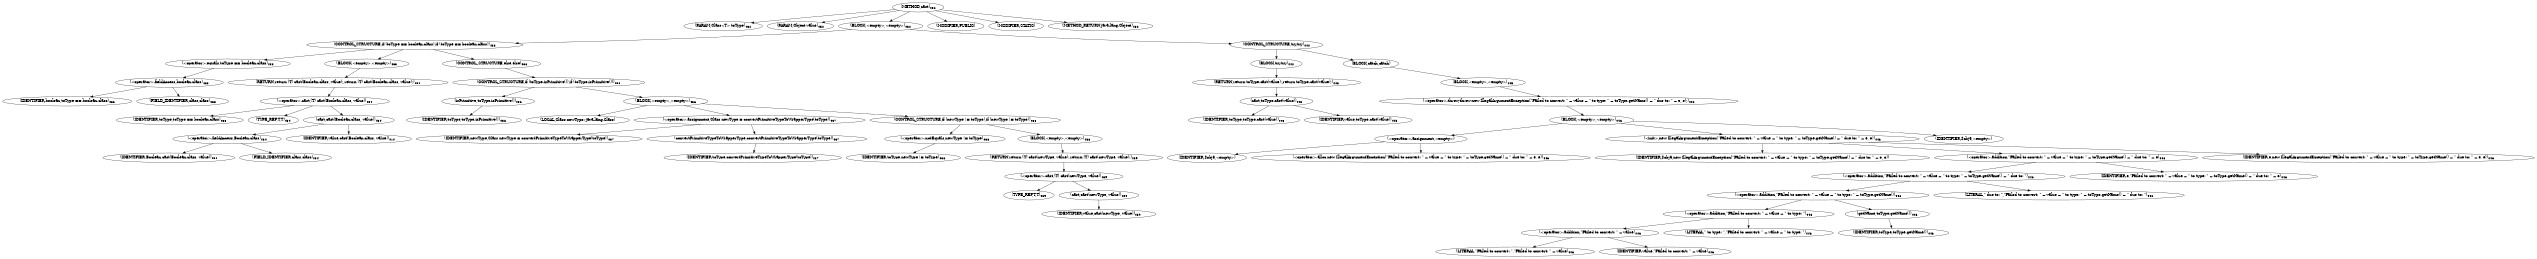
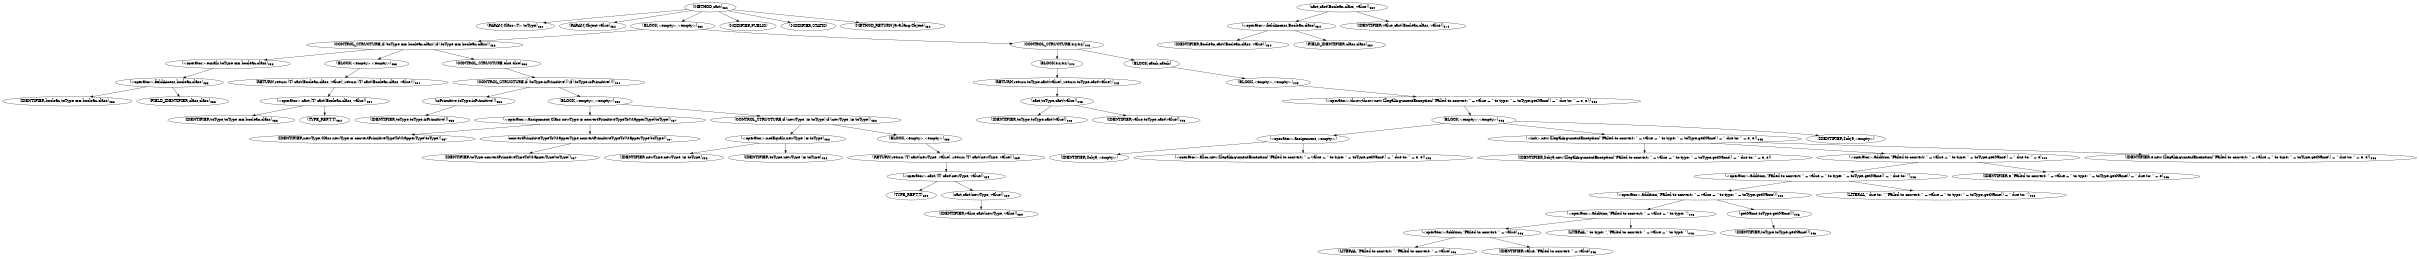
  digraph {
    n1 [label=<(METHOD,cast)<SUB>432</SUB>>]
    n2 [label=<(PARAM,Class&lt;T&gt; toType)<SUB>432</SUB>>]
    n3 [label=<(PARAM,Object value)<SUB>452</SUB>>]
    n4 [label=<(BLOCK,&lt;empty&gt;,&lt;empty&gt;)<SUB>432</SUB>>]
    n5 [label=<(MODIFIER,PUBLIC)>]
    n6 [label=<(MODIFIER,STATIC)>]
    n7 [label=<(METHOD_RETURN,java.lang.Object)<SUB>432</SUB>>]
    n8 [label=<(CONTROL_STRUCTURE,if (toType == boolean.class),if (toType == boolean.class))<SUB>433</SUB>>]
    n9 [label=<(CONTROL_STRUCTURE,try,try)<SUB>442</SUB>>]
    n10 [label=<(&lt;operator&gt;.equals,toType == boolean.class)<SUB>433</SUB>>]
    n11 [label=<(BLOCK,&lt;empty&gt;,&lt;empty&gt;)<SUB>433</SUB>>]
    n12 [label=<(CONTROL_STRUCTURE,else,else)<SUB>436</SUB>>]
    n13 [label=<(BLOCK,try,try)<SUB>442</SUB>>]
    n14 [label=<(BLOCK,catch,catch)>]
    n15 [label=<(&lt;operator&gt;.fieldAccess,boolean.class)<SUB>433</SUB>>]
    n16 [label=<(RETURN,return (T) cast(Boolean.class, value);,return (T) cast(Boolean.class, value);)<SUB>434</SUB>>]
    n17 [label=<(CONTROL_STRUCTURE,if (toType.isPrimitive()),if (toType.isPrimitive()))<SUB>436</SUB>>]
    n18 [label=<(IDENTIFIER,toType,toType == boolean.class)<SUB>433</SUB>>]
    n19 [label=<(IDENTIFIER,boolean,toType == boolean.class)<SUB>436</SUB>>]
    n20 [label=<(FIELD_IDENTIFIER,class,class)<SUB>433</SUB>>]
    n21 [label=<(&lt;operator&gt;.cast,(T) cast(Boolean.class, value))<SUB>434</SUB>>]
    n22 [label=<(TYPE_REF,T,T)<SUB>434</SUB>>]
    n23 [label=<(cast,cast(Boolean.class, value))<SUB>434</SUB>>]
    n24 [label=<(&lt;operator&gt;.fieldAccess,Boolean.class)<SUB>434</SUB>>]
    n25 [label=<(IDENTIFIER,value,cast(Boolean.class, value))<SUB>414</SUB>>]
    n26 [label=<(IDENTIFIER,Boolean,cast(Boolean.class, value))<SUB>434</SUB>>]
    n27 [label=<(FIELD_IDENTIFIER,class,class)<SUB>434</SUB>>]
    n28 [label=<(isPrimitive,toType.isPrimitive())<SUB>436</SUB>>]
    n29 [label=<(BLOCK,&lt;empty&gt;,&lt;empty&gt;)<SUB>436</SUB>>]
    n30 [label=<(IDENTIFIER,toType,toType.isPrimitive())<SUB>436</SUB>>]
-   n31 [label=<(LOCAL,Class newType: java.lang.Class)>]
    n32 [label=<(&lt;operator&gt;.assignment,Class newType = convertPrimitiveTypeToWrapperType(toType))<SUB>437</SUB>>]
    n33 [label=<(CONTROL_STRUCTURE,if (newType != toType),if (newType != toType))<SUB>438</SUB>>]
    n34 [label=<(IDENTIFIER,newType,Class newType = convertPrimitiveTypeToWrapperType(toType))<SUB>437</SUB>>]
    n35 [label=<(convertPrimitiveTypeToWrapperType,convertPrimitiveTypeToWrapperType(toType))<SUB>437</SUB>>]
    n36 [label=<(&lt;operator&gt;.notEquals,newType != toType)<SUB>438</SUB>>]
    n37 [label=<(BLOCK,&lt;empty&gt;,&lt;empty&gt;)<SUB>438</SUB>>]
    n38 [label=<(IDENTIFIER,toType,convertPrimitiveTypeToWrapperType(toType))<SUB>437</SUB>>]
+   n39 [label=<(IDENTIFIER,newType,newType != toType)<SUB>438</SUB>>]
    n40 [label=<(IDENTIFIER,toType,newType != toType)<SUB>438</SUB>>]
    n41 [label=<(RETURN,return (T) cast(newType, value);,return (T) cast(newType, value);)<SUB>439</SUB>>]
    n42 [label=<(&lt;operator&gt;.cast,(T) cast(newType, value))<SUB>439</SUB>>]
    n43 [label=<(TYPE_REF,T,T)<SUB>439</SUB>>]
    n44 [label=<(cast,cast(newType, value))<SUB>439</SUB>>]
    n45 [label=<(IDENTIFIER,value,cast(newType, value))<SUB>439</SUB>>]
    n46 [label=<(RETURN,return toType.cast(value);,return toType.cast(value);)<SUB>443</SUB>>]
    n47 [label=<(BLOCK,&lt;empty&gt;,&lt;empty&gt;)<SUB>445</SUB>>]
    n48 [label=<(cast,toType.cast(value))<SUB>443</SUB>>]
    n49 [label=<(IDENTIFIER,toType,toType.cast(value))<SUB>443</SUB>>]
    n50 [label=<(IDENTIFIER,value,toType.cast(value))<SUB>443</SUB>>]
    n51 [label=<(&lt;operator&gt;.throw,throw new IllegalArgumentException(&quot;Failed to convert: &quot; + value + &quot; to type: &quot; + toType.getName() + &quot; due to: &quot; + e, e);)<SUB>446</SUB>>]
    n52 [label=<(BLOCK,&lt;empty&gt;,&lt;empty&gt;)<SUB>446</SUB>>]
    n53 [label=<(&lt;operator&gt;.assignment,&lt;empty&gt;)>]
    n54 [label=<(&lt;init&gt;,new IllegalArgumentException(&quot;Failed to convert: &quot; + value + &quot; to type: &quot; + toType.getName() + &quot; due to: &quot; + e, e))<SUB>446</SUB>>]
    n55 [label=<(IDENTIFIER,$obj5,&lt;empty&gt;)>]
    n56 [label=<(IDENTIFIER,$obj5,&lt;empty&gt;)>]
    n57 [label=<(&lt;operator&gt;.alloc,new IllegalArgumentException(&quot;Failed to convert: &quot; + value + &quot; to type: &quot; + toType.getName() + &quot; due to: &quot; + e, e))<SUB>446</SUB>>]
    n58 [label=<(IDENTIFIER,$obj5,new IllegalArgumentException(&quot;Failed to convert: &quot; + value + &quot; to type: &quot; + toType.getName() + &quot; due to: &quot; + e, e))>]
    n59 [label=<(&lt;operator&gt;.addition,&quot;Failed to convert: &quot; + value + &quot; to type: &quot; + toType.getName() + &quot; due to: &quot; + e)<SUB>446</SUB>>]
    n60 [label=<(IDENTIFIER,e,new IllegalArgumentException(&quot;Failed to convert: &quot; + value + &quot; to type: &quot; + toType.getName() + &quot; due to: &quot; + e, e))<SUB>446</SUB>>]
    n61 [label=<(&lt;operator&gt;.addition,&quot;Failed to convert: &quot; + value + &quot; to type: &quot; + toType.getName() + &quot; due to: &quot;)<SUB>446</SUB>>]
    n62 [label=<(IDENTIFIER,e,&quot;Failed to convert: &quot; + value + &quot; to type: &quot; + toType.getName() + &quot; due to: &quot; + e)<SUB>446</SUB>>]
    n63 [label=<(&lt;operator&gt;.addition,&quot;Failed to convert: &quot; + value + &quot; to type: &quot; + toType.getName())<SUB>446</SUB>>]
    n64 [label=<(LITERAL,&quot; due to: &quot;,&quot;Failed to convert: &quot; + value + &quot; to type: &quot; + toType.getName() + &quot; due to: &quot;)<SUB>446</SUB>>]
    n65 [label=<(&lt;operator&gt;.addition,&quot;Failed to convert: &quot; + value + &quot; to type: &quot;)<SUB>446</SUB>>]
    n66 [label=<(getName,toType.getName())<SUB>446</SUB>>]
    n67 [label=<(&lt;operator&gt;.addition,&quot;Failed to convert: &quot; + value)<SUB>446</SUB>>]
    n68 [label=<(LITERAL,&quot; to type: &quot;,&quot;Failed to convert: &quot; + value + &quot; to type: &quot;)<SUB>446</SUB>>]
    n69 [label=<(IDENTIFIER,toType,toType.getName())<SUB>446</SUB>>]
    n70 [label=<(LITERAL,&quot;Failed to convert: &quot;,&quot;Failed to convert: &quot; + value)<SUB>446</SUB>>]
    n71 [label=<(IDENTIFIER,value,&quot;Failed to convert: &quot; + value)<SUB>446</SUB>>]
    n1 -> n2
    n1 -> n3
    n1 -> n4
    n1 -> n5
    n1 -> n6
    n1 -> n7
    n4 -> n8
    n4 -> n9
    n8 -> n10
    n8 -> n11
    n8 -> n12
    n9 -> n13
    n9 -> n14
    n10 -> n15
    n11 -> n16
    n12 -> n17
    n13 -> n46
    n14 -> n47
    n15 -> n19
    n15 -> n20
    n16 -> n21
    n17 -> n28
    n17 -> n29
    n21 -> n18
    n21 -> n22
-   n21 -> n23
    n23 -> n24
    n23 -> n25
    n24 -> n26
    n24 -> n27
    n28 -> n30
-   n29 -> n31
    n29 -> n32
    n29 -> n33
    n32 -> n34
    n32 -> n35
    n33 -> n36
    n33 -> n37
    n35 -> n38
+   n36 -> n39
    n36 -> n40
    n37 -> n41
    n41 -> n42
    n42 -> n43
    n42 -> n44
    n44 -> n45
    n46 -> n48
    n47 -> n51
    n48 -> n49
    n48 -> n50
    n51 -> n52
    n52 -> n53
    n52 -> n54
    n52 -> n55
    n53 -> n56
    n53 -> n57
    n54 -> n58
    n54 -> n59
    n54 -> n60
    n59 -> n61
    n59 -> n62
    n61 -> n63
    n61 -> n64
    n63 -> n65
    n63 -> n66
    n65 -> n67
    n65 -> n68
    n66 -> n69
    n67 -> n70
    n67 -> n71
  }
